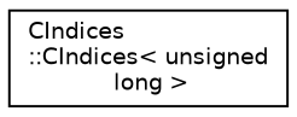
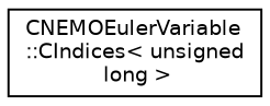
  digraph {
    rankdir=LR
-   n1 [color=black fillcolor=white fontname=Helvetica fontsize=10 height=0.2 label="CIndices\l::CIndices\< unsigned\l long \>" shape=record style=filled width=0.4]
+   n1 [color=black fillcolor=white fontname=Helvetica fontsize=10 height=0.2 label="CNEMOEulerVariable\l::CIndices\< unsigned\l long \>" shape=record style=filled width=0.4]
  }
